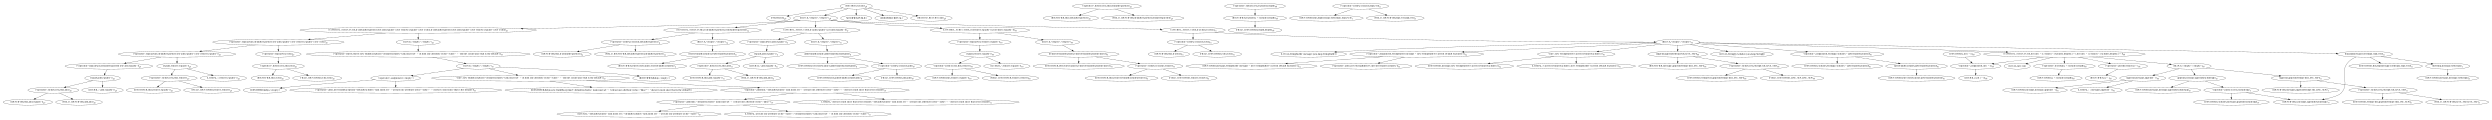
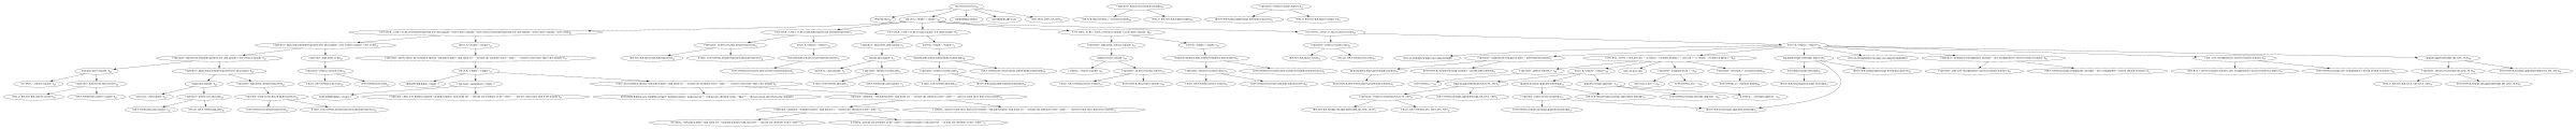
  digraph {
    fontname="Playfair Display"
    node [fontname="Playfair Display"]
    edge [fontname="Playfair Display"]
    n1 [label=<(METHOD,execute)<SUB>48</SUB>>]
    n2 [label=<(PARAM,this)<SUB>48</SUB>>]
    n3 [label=<(BLOCK,&lt;empty&gt;,&lt;empty&gt;)<SUB>48</SUB>>]
    n4 [label=<(MODIFIER,PUBLIC)>]
    n5 [label=<(MODIFIER,VIRTUAL)>]
    n6 [label=<(METHOD_RETURN,void)<SUB>48</SUB>>]
    n7 [label=<(CONTROL_STRUCTURE,if (!defaultrequested &amp;&amp; add.equals(&quot;&quot;) &amp;&amp; remove.equals(&quot;&quot;) &amp;&amp; !echo),if (!defaultrequested &amp;&amp; add.equals(&quot;&quot;) &amp;&amp; remove.equals(&quot;&quot;) &amp;&amp; !echo))<SUB>49</SUB>>]
    n8 [label=<(CONTROL_STRUCTURE,if (defaultrequested),if (defaultrequested))<SUB>54</SUB>>]
    n9 [label=<(CONTROL_STRUCTURE,if (!add.equals(&quot;&quot;)),if (!add.equals(&quot;&quot;)))<SUB>57</SUB>>]
    n10 [label=<(CONTROL_STRUCTURE,if (!remove.equals(&quot;&quot;)),if (!remove.equals(&quot;&quot;)))<SUB>60</SUB>>]
    n11 [label=<(CONTROL_STRUCTURE,if (echo),if (echo))<SUB>63</SUB>>]
    n12 [label=<(&lt;operator&gt;.logicalAnd,!defaultrequested &amp;&amp; add.equals(&quot;&quot;) &amp;&amp; remove.equals(&quot;&quot;) &amp;&amp; !echo)<SUB>49</SUB>>]
    n13 [label=<(BLOCK,&lt;empty&gt;,&lt;empty&gt;)<SUB>49</SUB>>]
    n14 [label=<(&lt;operator&gt;.fieldAccess,this.defaultrequested)<SUB>54</SUB>>]
    n15 [label=<(BLOCK,&lt;empty&gt;,&lt;empty&gt;)<SUB>54</SUB>>]
    n16 [label=<(&lt;operator&gt;.logicalNot,!add.equals(&quot;&quot;))<SUB>57</SUB>>]
    n17 [label=<(BLOCK,&lt;empty&gt;,&lt;empty&gt;)<SUB>57</SUB>>]
    n18 [label=<(&lt;operator&gt;.logicalNot,!remove.equals(&quot;&quot;))<SUB>60</SUB>>]
    n19 [label=<(BLOCK,&lt;empty&gt;,&lt;empty&gt;)<SUB>60</SUB>>]
    n20 [label=<(&lt;operator&gt;.fieldAccess,this.echo)<SUB>63</SUB>>]
    n21 [label=<(BLOCK,&lt;empty&gt;,&lt;empty&gt;)<SUB>63</SUB>>]
    n22 [label=<(&lt;operator&gt;.logicalAnd,!defaultrequested &amp;&amp; add.equals(&quot;&quot;) &amp;&amp; remove.equals(&quot;&quot;))<SUB>49</SUB>>]
    n23 [label=<(&lt;operator&gt;.logicalNot,!echo)<SUB>49</SUB>>]
    n24 [label=<(&lt;operator&gt;.throw,throw new BuildException(&quot;&lt;defaultexcludes&gt; task must set &quot; + &quot;at least one attribute (echo=\&quot;false\&quot;&quot; + &quot; doesn't count since that is the default&quot;);)<SUB>50</SUB>>]
    n25 [label=<(&lt;operator&gt;.logicalAnd,!defaultrequested &amp;&amp; add.equals(&quot;&quot;))<SUB>49</SUB>>]
    n26 [label=<(equals,remove.equals(&quot;&quot;))<SUB>49</SUB>>]
    n27 [label=<(&lt;operator&gt;.fieldAccess,this.echo)<SUB>49</SUB>>]
+   n28 [label=<(&lt;operator&gt;.logicalNot,!defaultrequested)<SUB>49</SUB>>]
    n29 [label=<(equals,add.equals(&quot;&quot;))<SUB>49</SUB>>]
    n30 [label=<(&lt;operator&gt;.fieldAccess,this.remove)<SUB>49</SUB>>]
    n31 [label=<(LITERAL,&quot;&quot;,remove.equals(&quot;&quot;))<SUB>49</SUB>>]
    n32 [label=<(&lt;operator&gt;.fieldAccess,this.defaultrequested)<SUB>49</SUB>>]
    n33 [label=<(&lt;operator&gt;.fieldAccess,this.add)<SUB>49</SUB>>]
    n34 [label=<(LITERAL,&quot;&quot;,add.equals(&quot;&quot;))<SUB>49</SUB>>]
    n35 [label=<(IDENTIFIER,this,!defaultrequested)<SUB>49</SUB>>]
    n36 [label=<(FIELD_IDENTIFIER,defaultrequested,defaultrequested)<SUB>49</SUB>>]
    n37 [label=<(IDENTIFIER,this,add.equals(&quot;&quot;))<SUB>49</SUB>>]
    n38 [label=<(FIELD_IDENTIFIER,add,add)<SUB>49</SUB>>]
    n39 [label=<(IDENTIFIER,this,remove.equals(&quot;&quot;))<SUB>49</SUB>>]
    n40 [label=<(FIELD_IDENTIFIER,remove,remove)<SUB>49</SUB>>]
    n41 [label=<(IDENTIFIER,this,!echo)<SUB>49</SUB>>]
    n42 [label=<(FIELD_IDENTIFIER,echo,echo)<SUB>49</SUB>>]
    n43 [label=<(BLOCK,&lt;empty&gt;,&lt;empty&gt;)<SUB>50</SUB>>]
    n44 [label=<(&lt;operator&gt;.assignment,&lt;empty&gt;)>]
    n45 [label=<(&lt;init&gt;,new BuildException(&quot;&lt;defaultexcludes&gt; task must set &quot; + &quot;at least one attribute (echo=\&quot;false\&quot;&quot; + &quot; doesn't count since that is the default&quot;))<SUB>50</SUB>>]
    n46 [label=<(IDENTIFIER,$obj0,&lt;empty&gt;)>]
    n47 [label=<(IDENTIFIER,$obj0,&lt;empty&gt;)>]
    n48 [label=<(&lt;operator&gt;.alloc,new BuildException(&quot;&lt;defaultexcludes&gt; task must set &quot; + &quot;at least one attribute (echo=\&quot;false\&quot;&quot; + &quot; doesn't count since that is the default&quot;))<SUB>50</SUB>>]
    n49 [label=<(IDENTIFIER,$obj0,new BuildException(&quot;&lt;defaultexcludes&gt; task must set &quot; + &quot;at least one attribute (echo=\&quot;false\&quot;&quot; + &quot; doesn't count since that is the default&quot;))>]
    n50 [label=<(&lt;operator&gt;.addition,&quot;&lt;defaultexcludes&gt; task must set &quot; + &quot;at least one attribute (echo=\&quot;false\&quot;&quot; + &quot; doesn't count since that is the default&quot;)<SUB>50</SUB>>]
    n51 [label=<(&lt;operator&gt;.addition,&quot;&lt;defaultexcludes&gt; task must set &quot; + &quot;at least one attribute (echo=\&quot;false\&quot;&quot;)<SUB>50</SUB>>]
    n52 [label=<(LITERAL,&quot; doesn't count since that is the default&quot;,&quot;&lt;defaultexcludes&gt; task must set &quot; + &quot;at least one attribute (echo=\&quot;false\&quot;&quot; + &quot; doesn't count since that is the default&quot;)<SUB>52</SUB>>]
    n53 [label=<(LITERAL,&quot;&lt;defaultexcludes&gt; task must set &quot;,&quot;&lt;defaultexcludes&gt; task must set &quot; + &quot;at least one attribute (echo=\&quot;false\&quot;&quot;)<SUB>50</SUB>>]
    n54 [label=<(LITERAL,&quot;at least one attribute (echo=\&quot;false\&quot;&quot;,&quot;&lt;defaultexcludes&gt; task must set &quot; + &quot;at least one attribute (echo=\&quot;false\&quot;&quot;)<SUB>51</SUB>>]
    n55 [label=<(IDENTIFIER,this,if (defaultrequested))<SUB>54</SUB>>]
    n56 [label=<(FIELD_IDENTIFIER,defaultrequested,defaultrequested)<SUB>54</SUB>>]
    n57 [label=<(resetDefaultExcludes,resetDefaultExcludes())<SUB>55</SUB>>]
    n58 [label=<(IDENTIFIER,DirectoryScanner,resetDefaultExcludes())<SUB>52</SUB>>]
    n59 [label=<(equals,add.equals(&quot;&quot;))<SUB>57</SUB>>]
    n60 [label=<(addDefaultExclude,addDefaultExclude(add))<SUB>58</SUB>>]
    n61 [label=<(&lt;operator&gt;.fieldAccess,this.add)<SUB>57</SUB>>]
    n62 [label=<(LITERAL,&quot;&quot;,add.equals(&quot;&quot;))<SUB>57</SUB>>]
    n63 [label=<(IDENTIFIER,this,add.equals(&quot;&quot;))<SUB>57</SUB>>]
    n64 [label=<(FIELD_IDENTIFIER,add,add)<SUB>57</SUB>>]
    n65 [label=<(IDENTIFIER,DirectoryScanner,addDefaultExclude(add))<SUB>58</SUB>>]
    n66 [label=<(&lt;operator&gt;.fieldAccess,this.add)<SUB>58</SUB>>]
    n67 [label=<(IDENTIFIER,this,addDefaultExclude(add))<SUB>58</SUB>>]
    n68 [label=<(FIELD_IDENTIFIER,add,add)<SUB>58</SUB>>]
    n69 [label=<(equals,remove.equals(&quot;&quot;))<SUB>60</SUB>>]
    n70 [label=<(removeDefaultExclude,removeDefaultExclude(remove))<SUB>61</SUB>>]
    n71 [label=<(&lt;operator&gt;.fieldAccess,this.remove)<SUB>60</SUB>>]
    n72 [label=<(LITERAL,&quot;&quot;,remove.equals(&quot;&quot;))<SUB>60</SUB>>]
    n73 [label=<(IDENTIFIER,this,remove.equals(&quot;&quot;))<SUB>60</SUB>>]
    n74 [label=<(FIELD_IDENTIFIER,remove,remove)<SUB>60</SUB>>]
    n75 [label=<(IDENTIFIER,DirectoryScanner,removeDefaultExclude(remove))<SUB>61</SUB>>]
    n76 [label=<(&lt;operator&gt;.fieldAccess,this.remove)<SUB>61</SUB>>]
    n77 [label=<(IDENTIFIER,this,removeDefaultExclude(remove))<SUB>61</SUB>>]
    n78 [label=<(FIELD_IDENTIFIER,remove,remove)<SUB>61</SUB>>]
    n79 [label=<(IDENTIFIER,this,if (echo))<SUB>63</SUB>>]
    n80 [label=<(FIELD_IDENTIFIER,echo,echo)<SUB>63</SUB>>]
    n81 [label=<(LOCAL,StringBuffer message: java.lang.StringBuffer)>]
    n82 [label=<(&lt;operator&gt;.assignment,StringBuffer message = new StringBuffer(&quot;Current Default Excludes:&quot;))<SUB>64</SUB>>]
    n83 [label=<(&lt;init&gt;,new StringBuffer(&quot;Current Default Excludes:&quot;))<SUB>65</SUB>>]
    n84 [label=<(append,append(StringUtils.LINE_SEP))<SUB>66</SUB>>]
    n85 [label=<(LOCAL,String[] excludes: java.lang.String[])>]
    n86 [label=<(&lt;operator&gt;.assignment,String[] excludes = getDefaultExcludes())<SUB>67</SUB>>]
    n87 [label=<(CONTROL_STRUCTURE,for (int i = 0; Some(i &lt; excludes.length); i++),for (int i = 0; Some(i &lt; excludes.length); i++))<SUB>68</SUB>>]
    n88 [label=<(log,log(message.toString(), logLevel))<SUB>73</SUB>>]
    n89 [label=<(IDENTIFIER,message,StringBuffer message = new StringBuffer(&quot;Current Default Excludes:&quot;))<SUB>64</SUB>>]
    n90 [label=<(&lt;operator&gt;.alloc,new StringBuffer(&quot;Current Default Excludes:&quot;))<SUB>65</SUB>>]
    n91 [label=<(IDENTIFIER,message,new StringBuffer(&quot;Current Default Excludes:&quot;))<SUB>64</SUB>>]
    n92 [label=<(LITERAL,&quot;Current Default Excludes:&quot;,new StringBuffer(&quot;Current Default Excludes:&quot;))<SUB>65</SUB>>]
    n93 [label=<(IDENTIFIER,message,append(StringUtils.LINE_SEP))<SUB>66</SUB>>]
    n94 [label=<(&lt;operator&gt;.fieldAccess,StringUtils.LINE_SEP)<SUB>66</SUB>>]
    n95 [label=<(IDENTIFIER,excludes,String[] excludes = getDefaultExcludes())<SUB>67</SUB>>]
    n96 [label=<(getDefaultExcludes,getDefaultExcludes())<SUB>67</SUB>>]
    n97 [label=<(LOCAL,int i: int)>]
    n98 [label=<(&lt;operator&gt;.assignment,int i = 0)<SUB>68</SUB>>]
    n99 [label=<(&lt;operator&gt;.lessThan,i &lt; excludes.length)<SUB>68</SUB>>]
    n100 [label=<(&lt;operator&gt;.postIncrement,i++)<SUB>68</SUB>>]
    n101 [label=<(BLOCK,&lt;empty&gt;,&lt;empty&gt;)<SUB>68</SUB>>]
    n102 [label=<(IDENTIFIER,i,message.append(excludes[i]))<SUB>70</SUB>>]
    n103 [label=<(IDENTIFIER,this,log(message.toString(), logLevel))<SUB>73</SUB>>]
    n104 [label=<(toString,message.toString())<SUB>73</SUB>>]
    n105 [label=<(IDENTIFIER,StringUtils,append(StringUtils.LINE_SEP))<SUB>66</SUB>>]
    n106 [label=<(FIELD_IDENTIFIER,LINE_SEP,LINE_SEP)<SUB>66</SUB>>]
    n107 [label=<(IDENTIFIER,DirectoryScanner,getDefaultExcludes())<SUB>67</SUB>>]
    n108 [label=<(IDENTIFIER,i,int i = 0)<SUB>68</SUB>>]
    n109 [label=<(LITERAL,0,int i = 0)<SUB>68</SUB>>]
    n110 [label=<(IDENTIFIER,i,i &lt; excludes.length)<SUB>68</SUB>>]
    n111 [label=<(IDENTIFIER,i,i++)<SUB>68</SUB>>]
    n112 [label=<(append,message.append(&quot;  &quot;))<SUB>69</SUB>>]
    n113 [label=<(append,message.append(excludes[i]))<SUB>70</SUB>>]
    n114 [label=<(append,append(StringUtils.LINE_SEP))<SUB>71</SUB>>]
    n115 [label=<(&lt;operator&gt;.fieldAccess,excludes.length)<SUB>68</SUB>>]
    n116 [label=<(IDENTIFIER,excludes,i &lt; excludes.length)<SUB>68</SUB>>]
    n117 [label=<(FIELD_IDENTIFIER,length,length)<SUB>68</SUB>>]
    n118 [label=<(IDENTIFIER,message,message.append(&quot;  &quot;))<SUB>69</SUB>>]
    n119 [label=<(LITERAL,&quot;  &quot;,message.append(&quot;  &quot;))<SUB>69</SUB>>]
    n120 [label=<(IDENTIFIER,message,message.append(excludes[i]))<SUB>70</SUB>>]
-   n121 [label=<(&lt;operator&gt;.indexAccess,excludes[i])<SUB>73</SUB>>]
+   n121 [label=<(&lt;operator&gt;.indexAccess,excludes[i])<SUB>70</SUB>>]
    n122 [label=<(IDENTIFIER,message,append(StringUtils.LINE_SEP))<SUB>71</SUB>>]
    n123 [label=<(&lt;operator&gt;.fieldAccess,StringUtils.LINE_SEP)<SUB>71</SUB>>]
    n124 [label=<(IDENTIFIER,excludes,message.append(excludes[i]))<SUB>70</SUB>>]
    n125 [label=<(IDENTIFIER,StringUtils,append(StringUtils.LINE_SEP))<SUB>71</SUB>>]
    n126 [label=<(FIELD_IDENTIFIER,LINE_SEP,LINE_SEP)<SUB>71</SUB>>]
    n127 [label=<(IDENTIFIER,message,message.toString())<SUB>73</SUB>>]
    n128 [label=<(&lt;operator&gt;.fieldAccess,this.logLevel)<SUB>73</SUB>>]
    n129 [label=<(IDENTIFIER,this,log(message.toString(), logLevel))<SUB>73</SUB>>]
    n130 [label=<(FIELD_IDENTIFIER,logLevel,logLevel)<SUB>73</SUB>>]
    n1 -> n2
    n1 -> n3
    n1 -> n4
    n1 -> n5
    n1 -> n6
    n3 -> n7
    n3 -> n8
    n3 -> n9
    n3 -> n10
    n3 -> n11
    n7 -> n12
    n7 -> n13
    n8 -> n14
    n8 -> n15
    n9 -> n16
    n9 -> n17
    n10 -> n18
    n10 -> n19
    n11 -> n20
    n11 -> n21
    n12 -> n22
    n12 -> n23
    n13 -> n24
    n14 -> n55
    n14 -> n56
    n15 -> n57
    n16 -> n59
    n17 -> n60
    n18 -> n69
    n19 -> n70
    n20 -> n79
    n20 -> n80
    n21 -> n81
    n21 -> n82
    n21 -> n83
    n21 -> n84
    n21 -> n85
    n21 -> n86
    n21 -> n87
    n21 -> n88
    n22 -> n25
    n22 -> n26
    n23 -> n27
    n24 -> n43
+   n25 -> n28
    n25 -> n29
    n26 -> n30
    n26 -> n31
    n27 -> n41
    n27 -> n42
+   n28 -> n32
    n29 -> n33
    n29 -> n34
    n30 -> n39
    n30 -> n40
    n32 -> n35
    n32 -> n36
    n33 -> n37
    n33 -> n38
    n43 -> n44
    n43 -> n45
    n43 -> n46
    n44 -> n47
    n44 -> n48
    n45 -> n49
    n45 -> n50
    n50 -> n51
    n50 -> n52
    n51 -> n53
    n51 -> n54
    n57 -> n58
    n59 -> n61
    n59 -> n62
    n60 -> n65
    n60 -> n66
    n61 -> n63
    n61 -> n64
    n66 -> n67
    n66 -> n68
    n69 -> n71
    n69 -> n72
    n70 -> n75
    n70 -> n76
    n71 -> n73
    n71 -> n74
    n76 -> n77
    n76 -> n78
    n82 -> n89
    n82 -> n90
    n83 -> n91
    n83 -> n92
    n84 -> n93
    n84 -> n94
    n86 -> n95
    n86 -> n96
    n87 -> n97
    n87 -> n98
    n87 -> n99
    n87 -> n100
    n87 -> n101
    n88 -> n102
    n88 -> n103
    n88 -> n104
    n94 -> n105
    n94 -> n106
    n96 -> n107
-   n108 -> n98
+   n98 -> n108
    n98 -> n109
    n99 -> n110
    n100 -> n111
    n101 -> n112
    n101 -> n113
    n101 -> n114
    n104 -> n127
    n112 -> n118
    n112 -> n119
    n113 -> n120
    n113 -> n121
    n114 -> n122
    n114 -> n123
    n115 -> n116
-   n116 -> n117
+   n115 -> n117
    n121 -> n102
    n121 -> n124
    n123 -> n125
    n123 -> n126
    n128 -> n129
    n128 -> n130
  }
